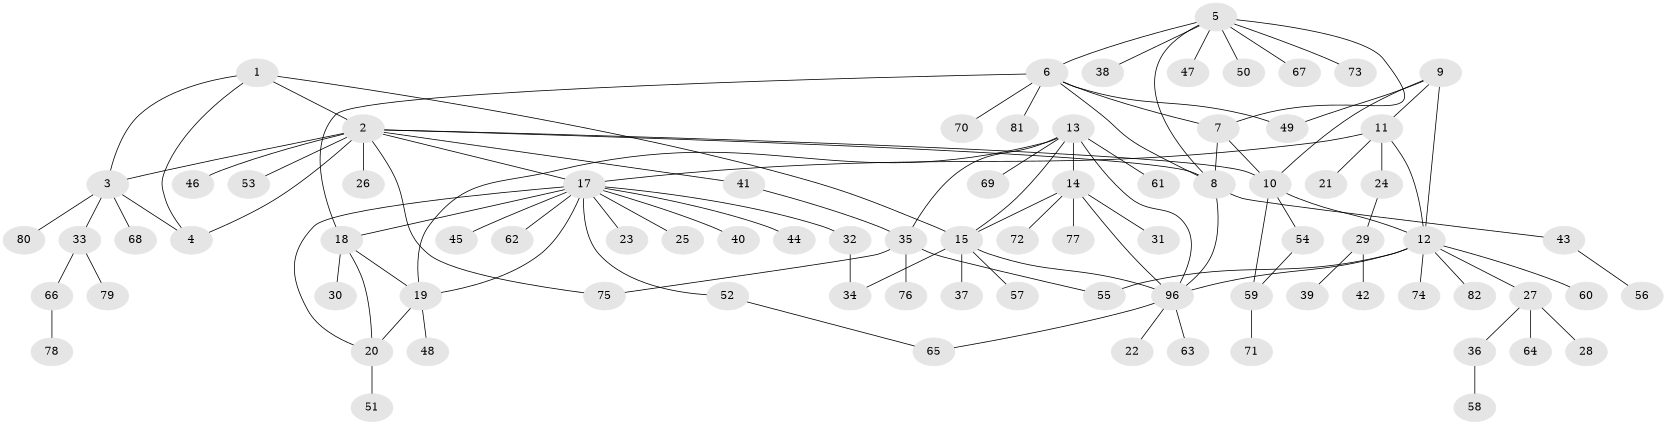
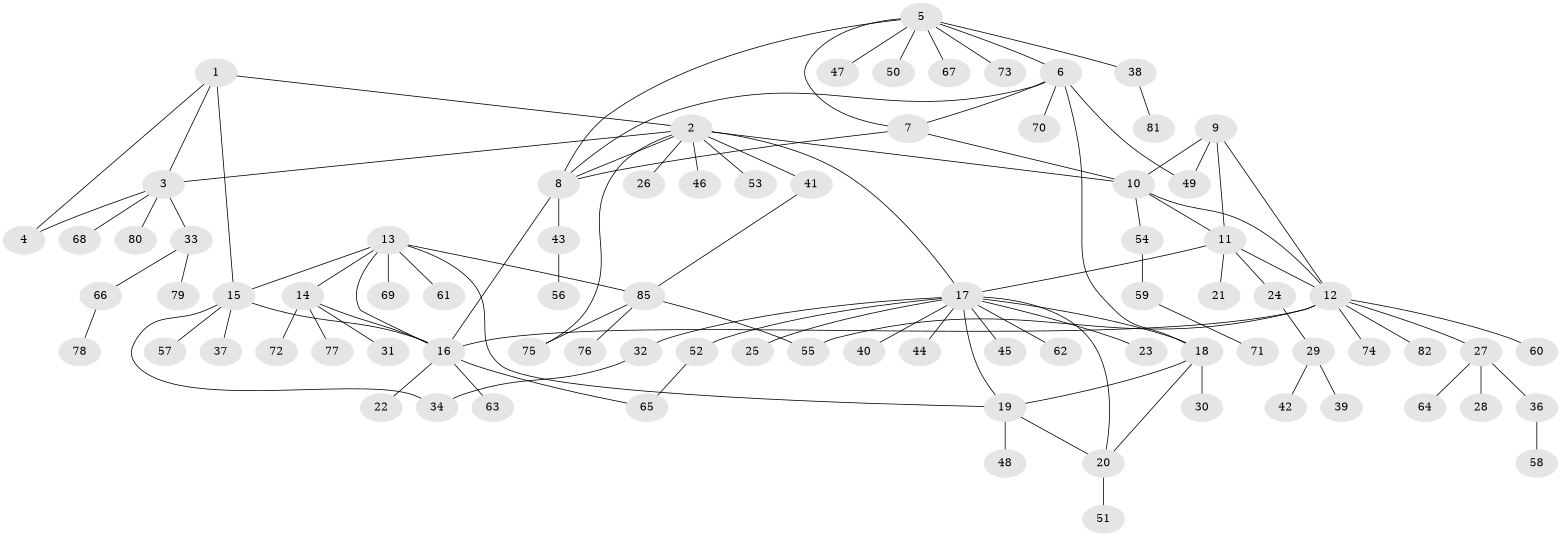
  graph {
    node [color=gray90 style=filled]
    1
    2
    3
    4
    15
    8
    10
    17
    26
    41
    46
    53
    75
    33
    68
    80
-   16 [label=96]
+   16
    34
    37
    57
    24
    29
    43
    11
    12
    54
    18
    19
    20
    23
    25
    32
    40
    44
    45
    52
    62
-   35
+   35 [label=85]
    55
    76
    66
    79
    5
    6
    7
    38
    47
    50
    67
    73
    49
    70
    81
    30
    22
    63
    65
    56
    9
    21
    27
    60
    74
    82
    59
    28
    36
    64
    13
    14
    61
    69
    31
    72
    77
    48
    51
    39
    42
    58
    78
    71
    1 -- 2
    1 -- 3
    1 -- 4
    1 -- 15
    2 -- 3
-   2 -- 4
    2 -- 8
    2 -- 10
    2 -- 17
    2 -- 26
    2 -- 41
    2 -- 46
    2 -- 53
    2 -- 75
    3 -- 4
    3 -- 33
    3 -- 68
    3 -- 80
    15 -- 16
    15 -- 34
    15 -- 37
    15 -- 57
    8 -- 16
    8 -- 43
-   10 -- 59
+   10 -- 11
    10 -- 12
    10 -- 54
    17 -- 18
    17 -- 19
    17 -- 20
    17 -- 23
    17 -- 25
    17 -- 32
    17 -- 40
    17 -- 44
    17 -- 45
    17 -- 52
    17 -- 62
    41 -- 35
    33 -- 66
    33 -- 79
    16 -- 22
    16 -- 63
    16 -- 65
    24 -- 29
    29 -- 39
    29 -- 42
    43 -- 56
    11 -- 17
    11 -- 24
    11 -- 12
    11 -- 21
    12 -- 16
    12 -- 55
    12 -- 27
    12 -- 60
    12 -- 74
    12 -- 82
    54 -- 59
    18 -- 19
    18 -- 20
    18 -- 30
    19 -- 20
    19 -- 48
    20 -- 51
    32 -- 34
    52 -- 65
    35 -- 75
    35 -- 55
    35 -- 76
    66 -- 78
    5 -- 8
    5 -- 6
    5 -- 7
    5 -- 38
    5 -- 47
    5 -- 50
    5 -- 67
    5 -- 73
    6 -- 8
    6 -- 18
    6 -- 7
    6 -- 49
    6 -- 70
-   6 -- 81
+   38 -- 81
    7 -- 8
    7 -- 10
    9 -- 10
    9 -- 11
    9 -- 12
    9 -- 49
    27 -- 28
    27 -- 36
    27 -- 64
    59 -- 71
    36 -- 58
    13 -- 15
    13 -- 16
    13 -- 19
    13 -- 35
    13 -- 14
    13 -- 61
    13 -- 69
-   14 -- 15
    14 -- 16
    14 -- 31
    14 -- 72
    14 -- 77
  }
